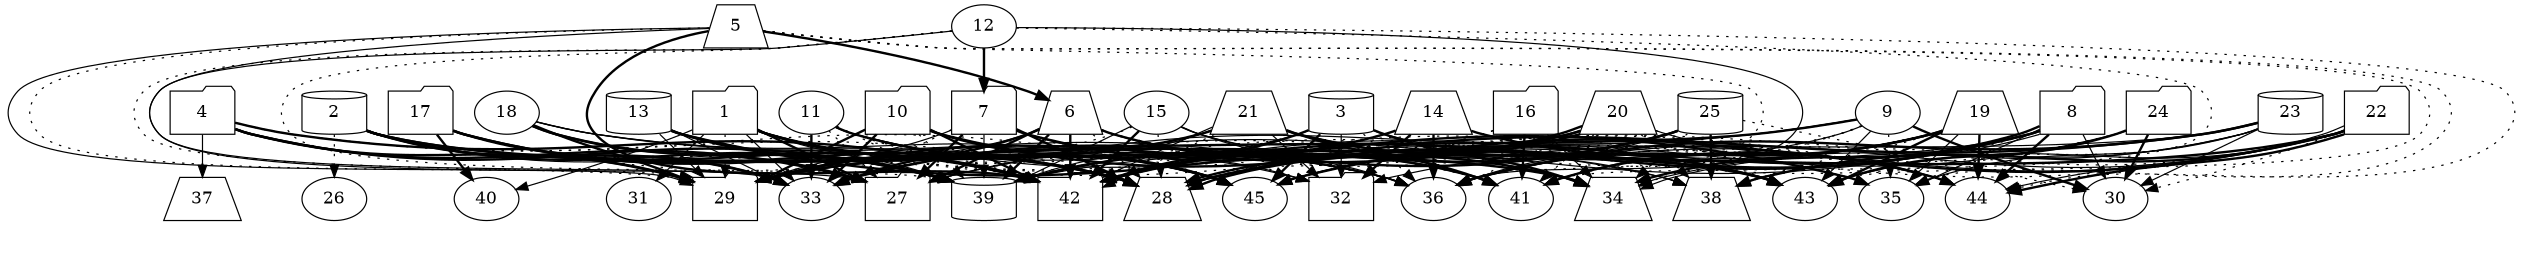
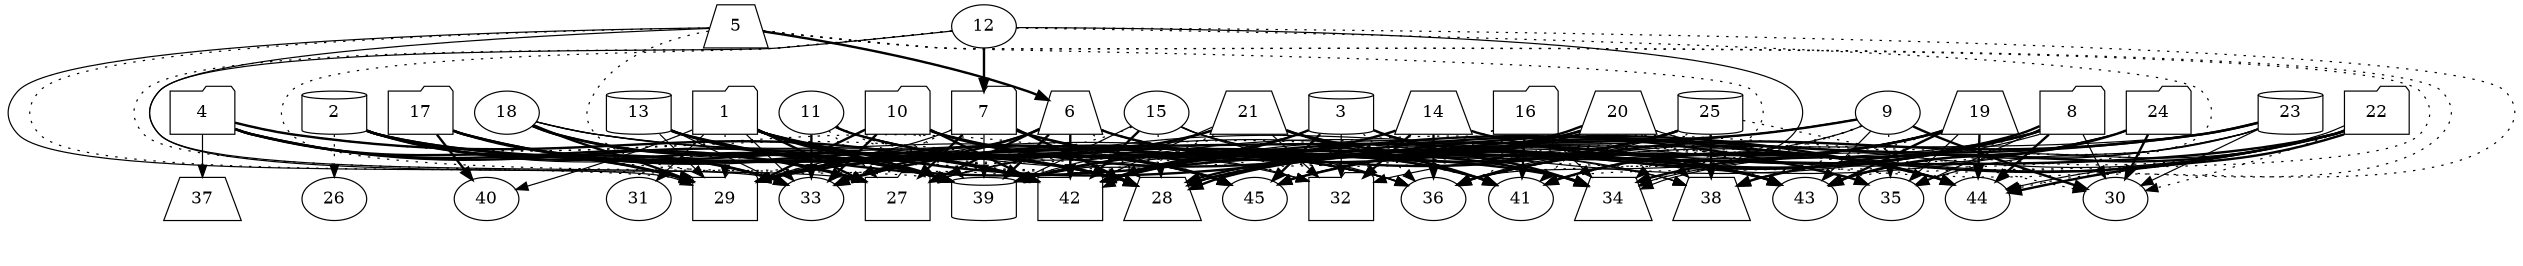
  digraph {
    node [alpha=0.07 shape=ellipse]
    edge [style=bold]
    1 [alpha=0.01 expect_size=45779968 shape=folder]
    27 [alpha=0.17 expect_size=37182464 shape=folder]
    28 [expect_size=17094656 shape=trapezium]
    29 [expect_size=29326336 shape=folder]
    31 [alpha=0.08 expect_size=48026624]
    33 [alpha=0.20 expect_size=24031232]
    36 [alpha=0.16 expect_size=13624320]
    38 [alpha=0.13 expect_size=10891264 shape=trapezium]
    39 [alpha=0.12 expect_size=27345920 shape=cylinder]
    40 [alpha=0.11 expect_size=44973056]
    41 [alpha=0.02 expect_size=27247616]
    42 [alpha=0.16 expect_size=45796352 shape=folder]
    43 [alpha=0.05 expect_size=32249856]
    44 [expect_size=31964160]
    45 [alpha=0.02 expect_size=18680832]
    2 [alpha=0.08 expect_size=9100288 shape=cylinder]
    26 [alpha=0.02 expect_size=36253696]
    34 [alpha=0.14 expect_size=5499904 shape=trapezium]
    3 [alpha=0.10 expect_size=48261120 shape=cylinder]
    32 [alpha=0.14 expect_size=5360640 shape=folder]
    4 [alpha=0.02 expect_size=45561856 shape=folder]
    37 [expect_size=17878016 shape=trapezium]
    5 [alpha=0.19 expect_size=41078784 shape=trapezium]
    35 [alpha=0.20 expect_size=37271552]
    6 [alpha=0.06 expect_size=41374720 shape=trapezium]
    7 [alpha=0.18 expect_size=13289472 shape=folder]
    8 [alpha=0.19 expect_size=39921664 shape=folder]
    30 [alpha=0.12 expect_size=6612992]
    9 [expect_size=30160896]
    10 [alpha=0.12 expect_size=15903744 shape=folder]
    11 [alpha=0.12 expect_size=29682688]
    12 [alpha=0.11 expect_size=31244288]
    13 [alpha=0.19 expect_size=50597888 shape=cylinder]
    14 [alpha=0.18 expect_size=26169344 shape=trapezium]
    15 [alpha=0.01 expect_size=31381504]
    16 [alpha=0.00 expect_size=28974080 shape=folder]
    17 [alpha=0.11 expect_size=43351040 shape=folder]
    18 [alpha=0.05 expect_size=38810624]
    19 [alpha=0.10 expect_size=35769344 shape=trapezium]
    20 [alpha=0.18 expect_size=52246528 shape=trapezium]
    21 [alpha=0.02 expect_size=32326656 shape=trapezium]
    22 [alpha=0.08 expect_size=13957120 shape=folder]
    23 [alpha=0.12 expect_size=40434688 shape=cylinder]
    24 [alpha=0.13 expect_size=37606400 shape=folder]
    25 [alpha=0.10 expect_size=32968704 shape=cylinder]
    1 -> 27
    1 -> 28
    1 -> 29 [style=dotted]
    1 -> 31 [style=solid]
    1 -> 33 [style=solid]
    1 -> 36 [style=dotted]
    1 -> 38 [style=dotted]
-   1 -> 39 [style=solid]
+   1 -> 39
    1 -> 40 [style=solid]
    1 -> 41 [style=dotted]
    1 -> 42
    1 -> 43 [style=dotted]
-   1 -> 44 [style=dotted]
+   1 -> 44
    1 -> 45
    2 -> 29
    2 -> 33
    2 -> 39
    2 -> 42 [style=solid]
    2 -> 43
    2 -> 26 [style=dotted]
    2 -> 34
    3 -> 27 [style=dotted]
    3 -> 36 [style=dotted]
    3 -> 39 [style=solid]
    3 -> 42
    3 -> 44 [style=solid]
    3 -> 45
    3 -> 34
    3 -> 32 [style=solid]
    4 -> 27
    4 -> 28 [style=dotted]
    4 -> 29
    4 -> 39
    4 -> 42
    4 -> 45 [style=dotted]
    4 -> 37 [style=solid]
    5 -> 27 [style=solid]
    5 -> 29 [style=solid]
    5 -> 29 [style=dotted]
    5 -> 36 [style=dotted]
-   5 -> 42
+   5 -> 42 [style=dotted]
    5 -> 43 [style=dotted]
    5 -> 35 [style=dotted]
    5 -> 6
    6 -> 27
    6 -> 28 [style=dotted]
    6 -> 29 [style=solid]
    6 -> 33
    6 -> 36 [style=solid]
    6 -> 39
    6 -> 41
    6 -> 42
    6 -> 44 [style=dotted]
    6 -> 32 [style=dotted]
    6 -> 35 [style=dotted]
    7 -> 27
    7 -> 28
    7 -> 29 [style=solid]
    7 -> 33 [style=dotted]
    7 -> 39 [style=solid]
    7 -> 41 [style=solid]
    7 -> 45 [style=dotted]
    7 -> 34
    7 -> 32 [style=solid]
    7 -> 35 [style=dotted]
    8 -> 27 [style=solid]
    8 -> 28
    8 -> 29 [style=solid]
    8 -> 38 [style=dotted]
    8 -> 41 [style=dotted]
    8 -> 42
    8 -> 44
    8 -> 45 [style=solid]
    8 -> 34
    8 -> 34 [style=solid]
    8 -> 35 [style=solid]
    8 -> 30 [style=solid]
    9 -> 27 [style=solid]
    9 -> 29
    9 -> 36 [style=dotted]
    9 -> 41 [style=solid]
    9 -> 42 [style=solid]
    9 -> 43 [style=solid]
    9 -> 34 [style=dotted]
    9 -> 35 [style=dotted]
    9 -> 30
    10 -> 29
    10 -> 33
    10 -> 36 [style=solid]
    10 -> 39 [style=dotted]
    10 -> 41 [style=dotted]
    10 -> 42
    10 -> 43
    10 -> 45
    11 -> 27 [style=dotted]
    11 -> 28 [style=dotted]
    11 -> 33
    11 -> 36 [style=solid]
    11 -> 38 [style=solid]
    11 -> 39 [style=dotted]
    11 -> 42 [style=dotted]
    11 -> 45
    12 -> 29 [style=dotted]
    12 -> 33 [style=solid]
    12 -> 36 [style=solid]
    12 -> 39 [style=dotted]
    12 -> 41 [style=dotted]
    12 -> 44 [style=dotted]
    12 -> 7
    13 -> 28
    13 -> 29 [style=solid]
    13 -> 33 [style=solid]
    13 -> 39
    13 -> 32 [style=solid]
    13 -> 35
    14 -> 36
    14 -> 39 [style=dotted]
    14 -> 42
    14 -> 44
    14 -> 32
    15 -> 28 [style=dotted]
    15 -> 33 [style=dotted]
    15 -> 36 [style=solid]
    15 -> 39 [style=solid]
    15 -> 41 [style=solid]
    15 -> 42
    15 -> 34 [style=solid]
    16 -> 28 [style=dotted]
    16 -> 39 [style=dotted]
    16 -> 41
    16 -> 34 [style=solid]
    17 -> 27 [style=dotted]
    17 -> 28
    17 -> 33
    17 -> 36 [style=dotted]
    17 -> 39 [style=dotted]
    17 -> 40
    17 -> 42
    17 -> 45 [style=solid]
    18 -> 27
    18 -> 28 [style=solid]
    18 -> 29
    18 -> 36 [style=solid]
    18 -> 39
    18 -> 42 [style=dotted]
    18 -> 45 [style=solid]
    19 -> 27 [style=dotted]
    19 -> 28 [style=solid]
    19 -> 36
    19 -> 38 [style=dotted]
    19 -> 41
    19 -> 42 [style=dotted]
    19 -> 43
    19 -> 44
    19 -> 45 [style=solid]
    19 -> 35 [style=solid]
    20 -> 28
    20 -> 28
    20 -> 29
    20 -> 36 [style=dotted]
    20 -> 38 [style=dotted]
    20 -> 39 [style=solid]
    20 -> 41 [style=dotted]
    20 -> 42
    20 -> 43 [style=dotted]
    20 -> 44 [style=solid]
    21 -> 29
    21 -> 33 [style=solid]
    21 -> 38 [style=solid]
    21 -> 39 [style=solid]
    21 -> 41
    21 -> 42 [style=solid]
    21 -> 42 [style=dotted]
    21 -> 43
    21 -> 44 [style=solid]
    21 -> 32 [style=solid]
    22 -> 29
    22 -> 36 [style=solid]
    22 -> 38
    22 -> 41 [style=dotted]
    22 -> 42 [style=dotted]
    22 -> 43 [style=solid]
    22 -> 44 [style=solid]
    22 -> 44
    22 -> 45
    22 -> 32 [style=solid]
    22 -> 30 [style=dotted]
    23 -> 28
    23 -> 36
    23 -> 38 [style=solid]
    23 -> 39 [style=solid]
    23 -> 43 [style=dotted]
    23 -> 45 [style=dotted]
    23 -> 34 [style=solid]
    23 -> 35 [style=solid]
    23 -> 30 [style=solid]
    24 -> 36 [style=dotted]
-   24 -> 39 [style=dotted]
+   24 -> 39 [style=solid]
    24 -> 43
    24 -> 45 [style=solid]
    24 -> 30
    25 -> 28 [style=dotted]
    25 -> 33
    25 -> 36 [style=solid]
    25 -> 38
    25 -> 39
    25 -> 45 [style=solid]
    25 -> 34 [style=dotted]
    25 -> 30 [style=dotted]
  }
